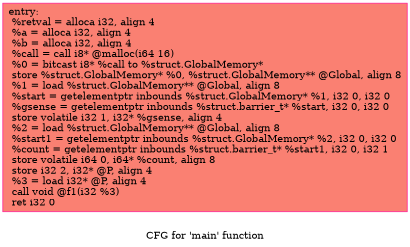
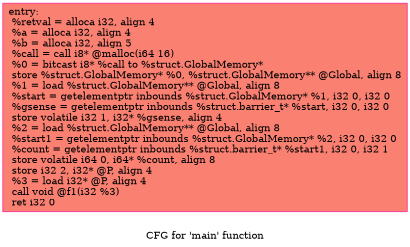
  digraph {
    label="CFG for 'main' function"
-   n1 [label="{entry:\l  %retval = alloca i32, align 4\l  %a = alloca i32, align 4\l  %b = alloca i32, align 4\l  %call = call i8* @malloc(i64 16)\l  %0 = bitcast i8* %call to %struct.GlobalMemory*\l  store %struct.GlobalMemory* %0, %struct.GlobalMemory** @Global, align 8\l  %1 = load %struct.GlobalMemory** @Global, align 8\l  %start = getelementptr inbounds %struct.GlobalMemory* %1, i32 0, i32 0\l  %gsense = getelementptr inbounds %struct.barrier_t* %start, i32 0, i32 0\l  store volatile i32 1, i32* %gsense, align 4\l  %2 = load %struct.GlobalMemory** @Global, align 8\l  %start1 = getelementptr inbounds %struct.GlobalMemory* %2, i32 0, i32 0\l  %count = getelementptr inbounds %struct.barrier_t* %start1, i32 0, i32 1\l  store volatile i64 0, i64* %count, align 8\l  store i32 2, i32* @P, align 4\l  %3 = load i32* @P, align 4\l  call void @f1(i32 %3)\l  ret i32 0\l}" shape=record style=filled fillcolor=salmon color=deeppink]
+   n1 [label="{entry:\l  %retval = alloca i32, align 4\l  %a = alloca i32, align 4\l  %b = alloca i32, align 5\l  %call = call i8* @malloc(i64 16)\l  %0 = bitcast i8* %call to %struct.GlobalMemory*\l  store %struct.GlobalMemory* %0, %struct.GlobalMemory** @Global, align 8\l  %1 = load %struct.GlobalMemory** @Global, align 8\l  %start = getelementptr inbounds %struct.GlobalMemory* %1, i32 0, i32 0\l  %gsense = getelementptr inbounds %struct.barrier_t* %start, i32 0, i32 0\l  store volatile i32 1, i32* %gsense, align 4\l  %2 = load %struct.GlobalMemory** @Global, align 8\l  %start1 = getelementptr inbounds %struct.GlobalMemory* %2, i32 0, i32 0\l  %count = getelementptr inbounds %struct.barrier_t* %start1, i32 0, i32 1\l  store volatile i64 0, i64* %count, align 8\l  store i32 2, i32* @P, align 4\l  %3 = load i32* @P, align 4\l  call void @f1(i32 %3)\l  ret i32 0\l}" shape=record style=filled fillcolor=salmon color=deeppink]
  }
